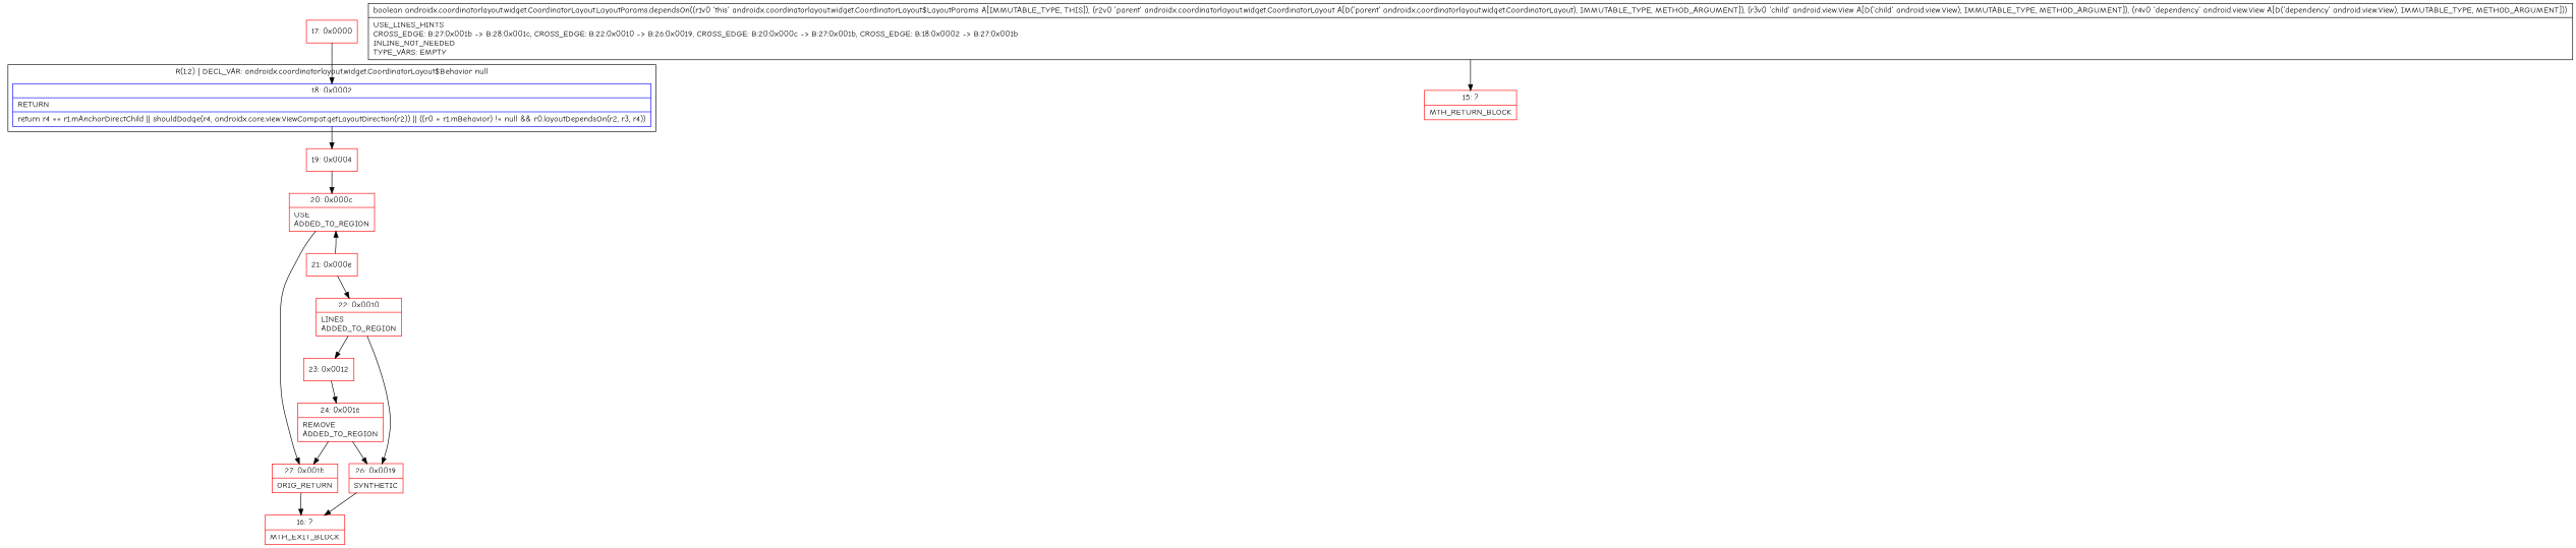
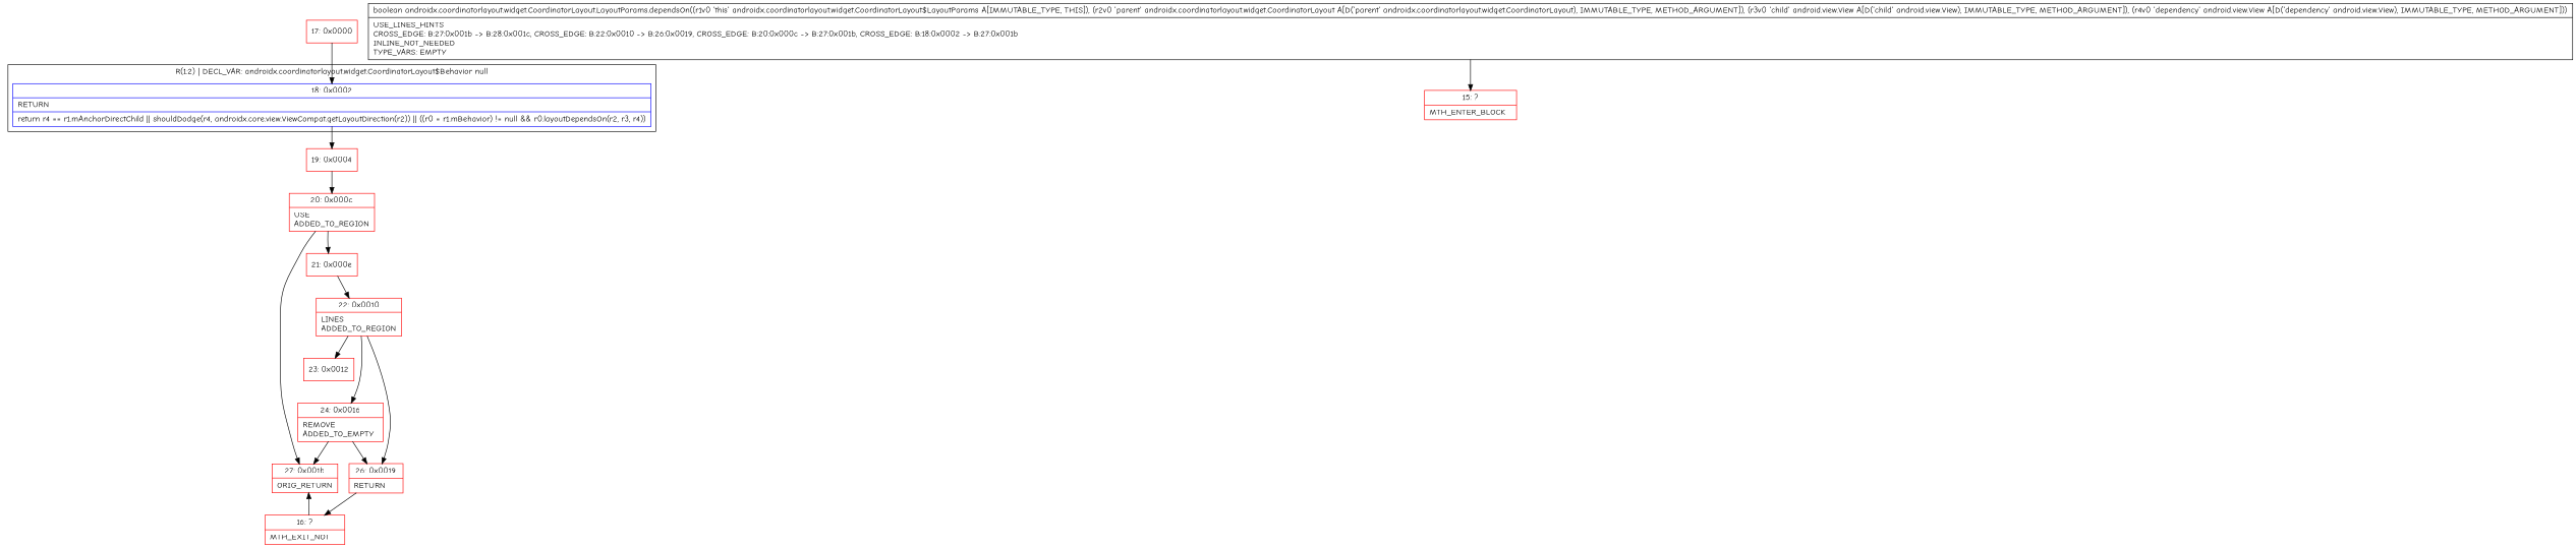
  digraph {
    fontname="Comic Neue"
    node [color=red fontname="Comic Neue" shape=record]
    edge [fontname="Comic Neue"]
    n1 [color=blue label="{18\:\ 0x0002|RETURN\l|return r4 == r1.mAnchorDirectChild \|\| shouldDodge(r4, androidx.core.view.ViewCompat.getLayoutDirection(r2)) \|\| ((r0 = r1.mBehavior) != null && r0.layoutDependsOn(r2, r3, r4))\l}"]
    n2 [label="{19\:\ 0x0004}"]
    n3 [label="{20\:\ 0x000c|USE\lADDED_TO_REGION\l}"]
    n4 [label="{27\:\ 0x001b|ORIG_RETURN\l}"]
-   n5 [label="{16\:\ ?|MTH_EXIT_BLOCK\l}"]
-   n6 [label="{15\:\ ?|MTH_RETURN_BLOCK\l}"]
+   n5 [label="{16\:\ ?|MTH_EXIT_NOT\l}"]
+   n6 [label="{15\:\ ?|MTH_ENTER_BLOCK\l}"]
    n7 [label="{17\:\ 0x0000}"]
    n8 [label="{21\:\ 0x000e}"]
    n9 [label="{22\:\ 0x0010|LINES\lADDED_TO_REGION\l}"]
    n10 [label="{23\:\ 0x0012}"]
-   n11 [label="{26\:\ 0x0019|SYNTHETIC\l}"]
-   n12 [label="{24\:\ 0x0016|REMOVE\lADDED_TO_REGION\l}"]
+   n11 [label="{26\:\ 0x0019|RETURN\l}"]
+   n12 [label="{24\:\ 0x0016|REMOVE\lADDED_TO_EMPTY\l}"]
    n13 [label="{boolean androidx.coordinatorlayout.widget.CoordinatorLayout.LayoutParams.dependsOn((r1v0 'this' androidx.coordinatorlayout.widget.CoordinatorLayout$LayoutParams A[IMMUTABLE_TYPE, THIS]), (r2v0 'parent' androidx.coordinatorlayout.widget.CoordinatorLayout A[D('parent' androidx.coordinatorlayout.widget.CoordinatorLayout), IMMUTABLE_TYPE, METHOD_ARGUMENT]), (r3v0 'child' android.view.View A[D('child' android.view.View), IMMUTABLE_TYPE, METHOD_ARGUMENT]), (r4v0 'dependency' android.view.View A[D('dependency' android.view.View), IMMUTABLE_TYPE, METHOD_ARGUMENT]))  | USE_LINES_HINTS\lCROSS_EDGE: B:27:0x001b \-\> B:28:0x001c, CROSS_EDGE: B:22:0x0010 \-\> B:26:0x0019, CROSS_EDGE: B:20:0x000c \-\> B:27:0x001b, CROSS_EDGE: B:18:0x0002 \-\> B:27:0x001b\lINLINE_NOT_NEEDED\lTYPE_VARS: EMPTY\l}" color=""]
    subgraph cluster_1 {
      label="R(1:2) | DECL_VAR: androidx.coordinatorlayout.widget.CoordinatorLayout$Behavior null\l"
      n1
    }
    n1 -> n2
    n2 -> n3
    n3 -> n4
-   n8 -> n3
-   n4 -> n5
+   n3 -> n8
+   n5 -> n4
    n7 -> n1
    n8 -> n9
    n9 -> n10
    n9 -> n11
-   n10 -> n12
+   n9 -> n12
    n11 -> n5
    n12 -> n4
    n12 -> n11
    n13 -> n6
  }
